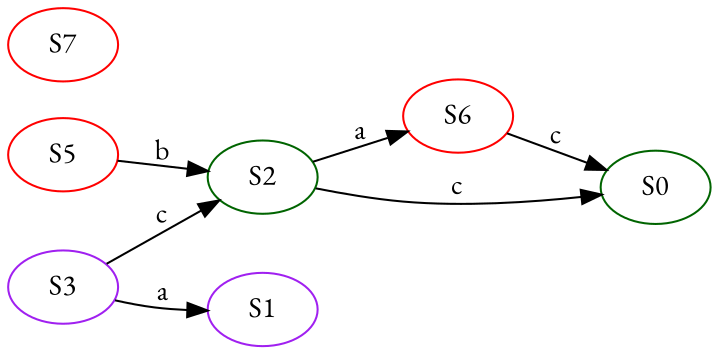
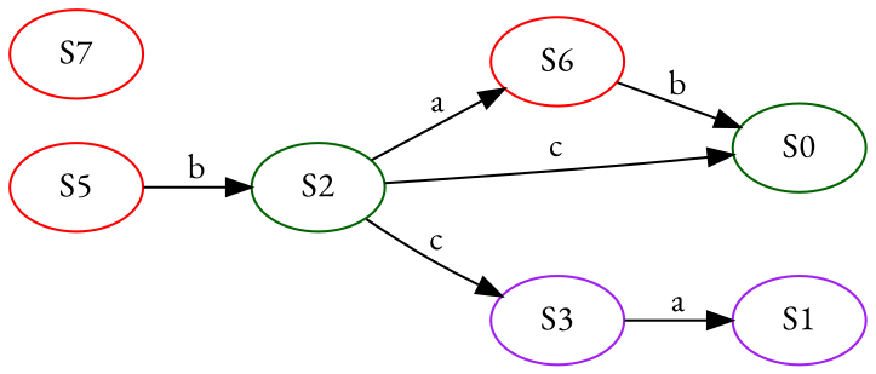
  strict digraph {
    fontname="EB Garamond"
    rankdir=LR
    node [color=red fontname="EB Garamond"]
    edge [fontname="EB Garamond"]
    S2 [color=darkgreen]
    S5
    S6
    S0 [color=darkgreen]
    S3 [color=purple]
    n6 [label=S7]
    S1 [color=purple]
    S2 -> S6 [label=a]
    S2 -> S0 [label=c]
-   S3 -> S2 [label=c]
+   S2 -> S3 [label=c]
    S5 -> S2 [label=b]
-   S6 -> S0 [label=c]
+   S6 -> S0 [label=b]
    S3 -> S1 [label=a]
  }
